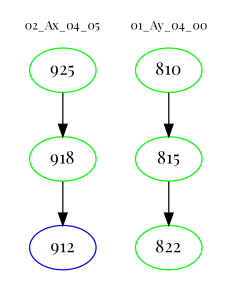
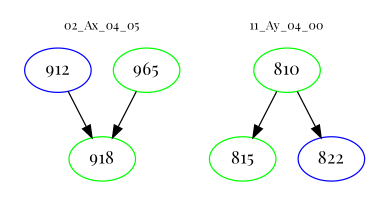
  digraph {
    fontname="Playfair Display"
    node [color=green fontname="Playfair Display"]
    edge [color=black fontname="Playfair Display"]
-   n1 [label=925]
+   n1 [label=965]
    n2 [label=918]
    n3 [color=blue label=912]
    n4 [label=810]
    n5 [label=815]
-   n6 [label=822]
+   n6 [color=blue label=822]
    subgraph cluster_1 {
      color=white
      fontsize=10
      label="02_Ax_04_05"
      n1
      n2
      n3
    }
    subgraph cluster_2 {
      color=white
      fontsize=10
-     label="01_Ay_04_00"
+     label="11_Ay_04_00"
      n4
      n5
      n6
    }
    n1 -> n2
-   n2 -> n3
+   n3 -> n2
    n4 -> n5
-   n5 -> n6
+   n4 -> n6
  }
